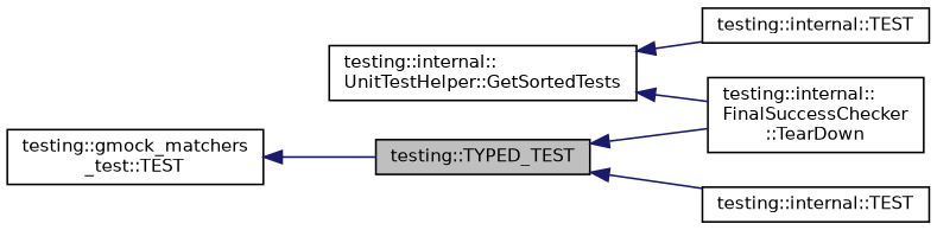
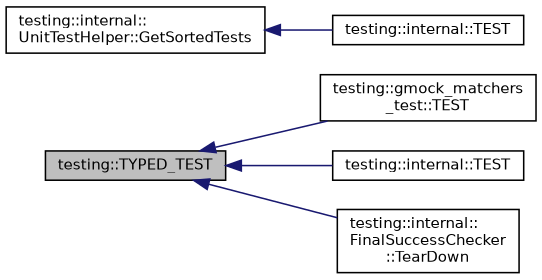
  digraph {
    rankdir=LR
    node [color=black fillcolor=white fontname=Helvetica fontsize=10 shape=record style=filled]
    edge [color=midnightblue dir=back fontname=Helvetica fontsize=10 labelfontname=Helvetica labelfontsize=10 style=solid]
    n1 [fillcolor=grey75 fontcolor=black height=0.2 label="testing::TYPED_TEST" width=0.4]
    n2 [height=0.2 label="testing::gmock_matchers\l_test::TEST" width=0.4]
    n3 [height=0.2 label="testing::internal::TEST" width=0.4]
    n4 [height=0.2 label="testing::internal::\lFinalSuccessChecker\l::TearDown" width=0.4]
    n5 [height=0.2 label="testing::internal::\lUnitTestHelper::GetSortedTests" width=0.4]
    n6 [height=0.2 label="testing::internal::TEST" width=0.4]
-   n2 -> n1
+   n1 -> n2
    n1 -> n3
    n1 -> n4
-   n5 -> n4
    n5 -> n6
  }
